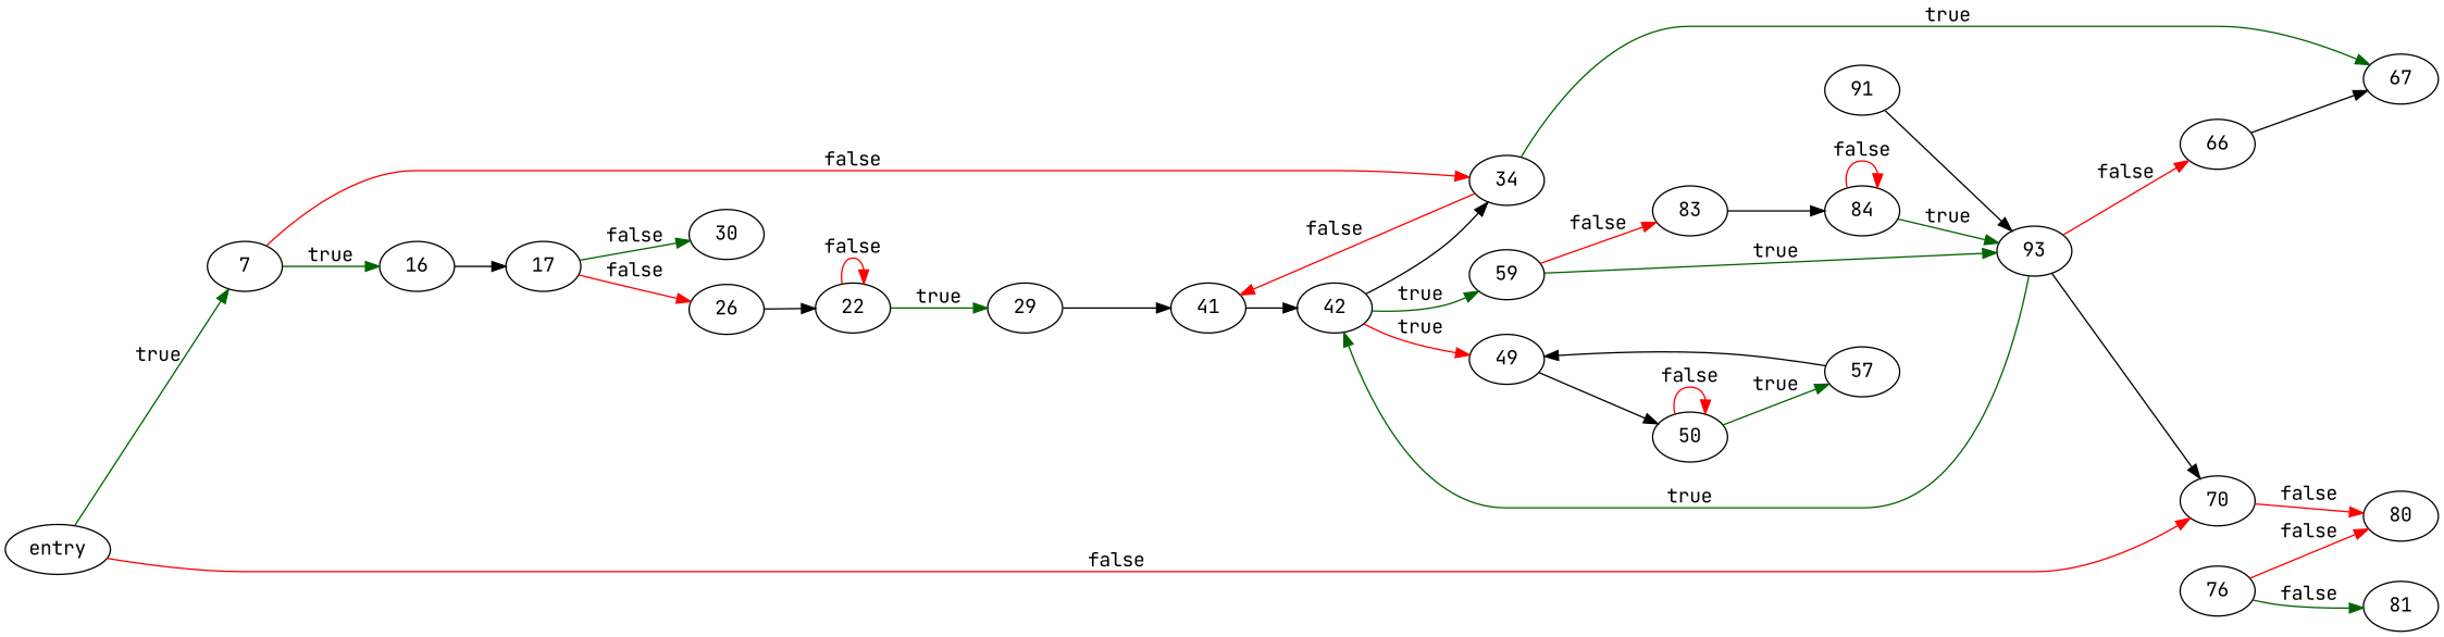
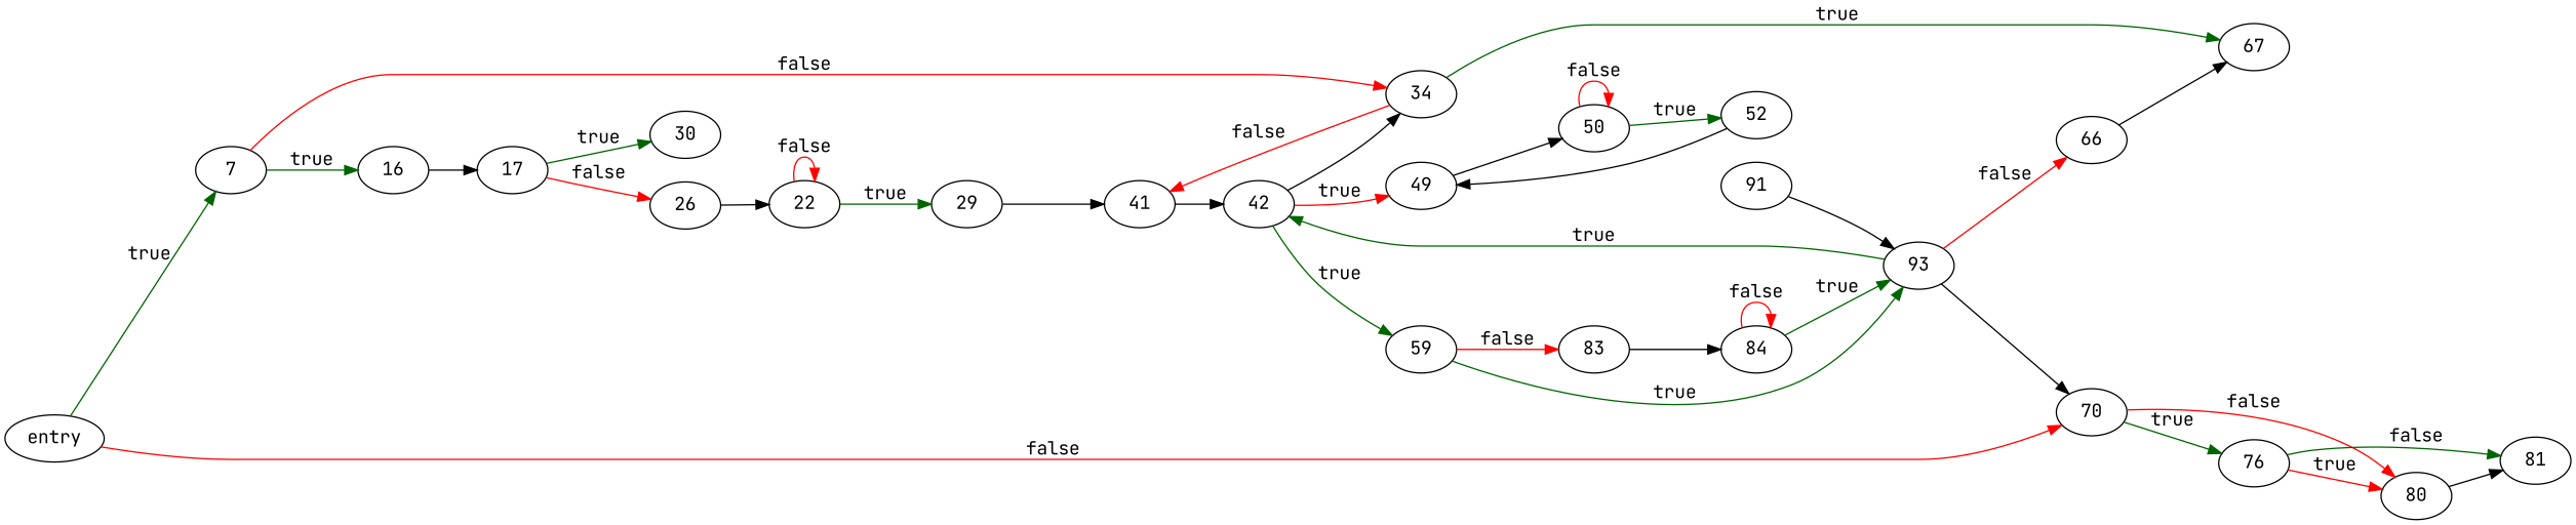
  digraph {
    fontname="JetBrains Mono"
    rankdir=LR
    node [fontname="JetBrains Mono"]
    edge [fontname="JetBrains Mono"]
    n1 [label=entry]
    7
    70
    16
    34
    76
    80
    17
    41
    67
    n11 [label=26]
    30
    22
    29
    42
    49
    59
    50
    83
    93
-   57
+   57 [label=52]
    84
    66
    81
    91
    n1 -> 7 [color=darkgreen label=true]
    n1 -> 70 [color=red label=false]
    7 -> 16 [color=darkgreen label=true]
    7 -> 34 [color=red label=false]
+   70 -> 76 [color=darkgreen label=true]
    70 -> 80 [color=red label=false]
    16 -> 17
    34 -> 41 [color=red label=false]
    34 -> 67 [color=darkgreen label=true]
-   76 -> 80 [color=red label=false]
+   76 -> 80 [color=red label=true]
    76 -> 81 [color=darkgreen label=false]
+   80 -> 81
    17 -> n11 [color=red label=false]
-   17 -> 30 [color=darkgreen label=false]
+   17 -> 30 [color=darkgreen label=true]
    41 -> 42
    n11 -> 22
    22 -> 22 [color=red label=false]
    22 -> 29 [color=darkgreen label=true]
    29 -> 41
    42 -> 34
    42 -> 49 [color=red label=true]
    42 -> 59 [color=darkgreen label=true]
    49 -> 50
    59 -> 83 [color=red label=false]
    59 -> 93 [color=darkgreen label=true]
    50 -> 50 [color=red label=false]
    50 -> 57 [color=darkgreen label=true]
    83 -> 84
    93 -> 70
    93 -> 42 [color=darkgreen label=true]
    93 -> 66 [color=red label=false]
    57 -> 49
    84 -> 93 [color=darkgreen label=true]
    84 -> 84 [color=red label=false]
    66 -> 67
    91 -> 93
  }
